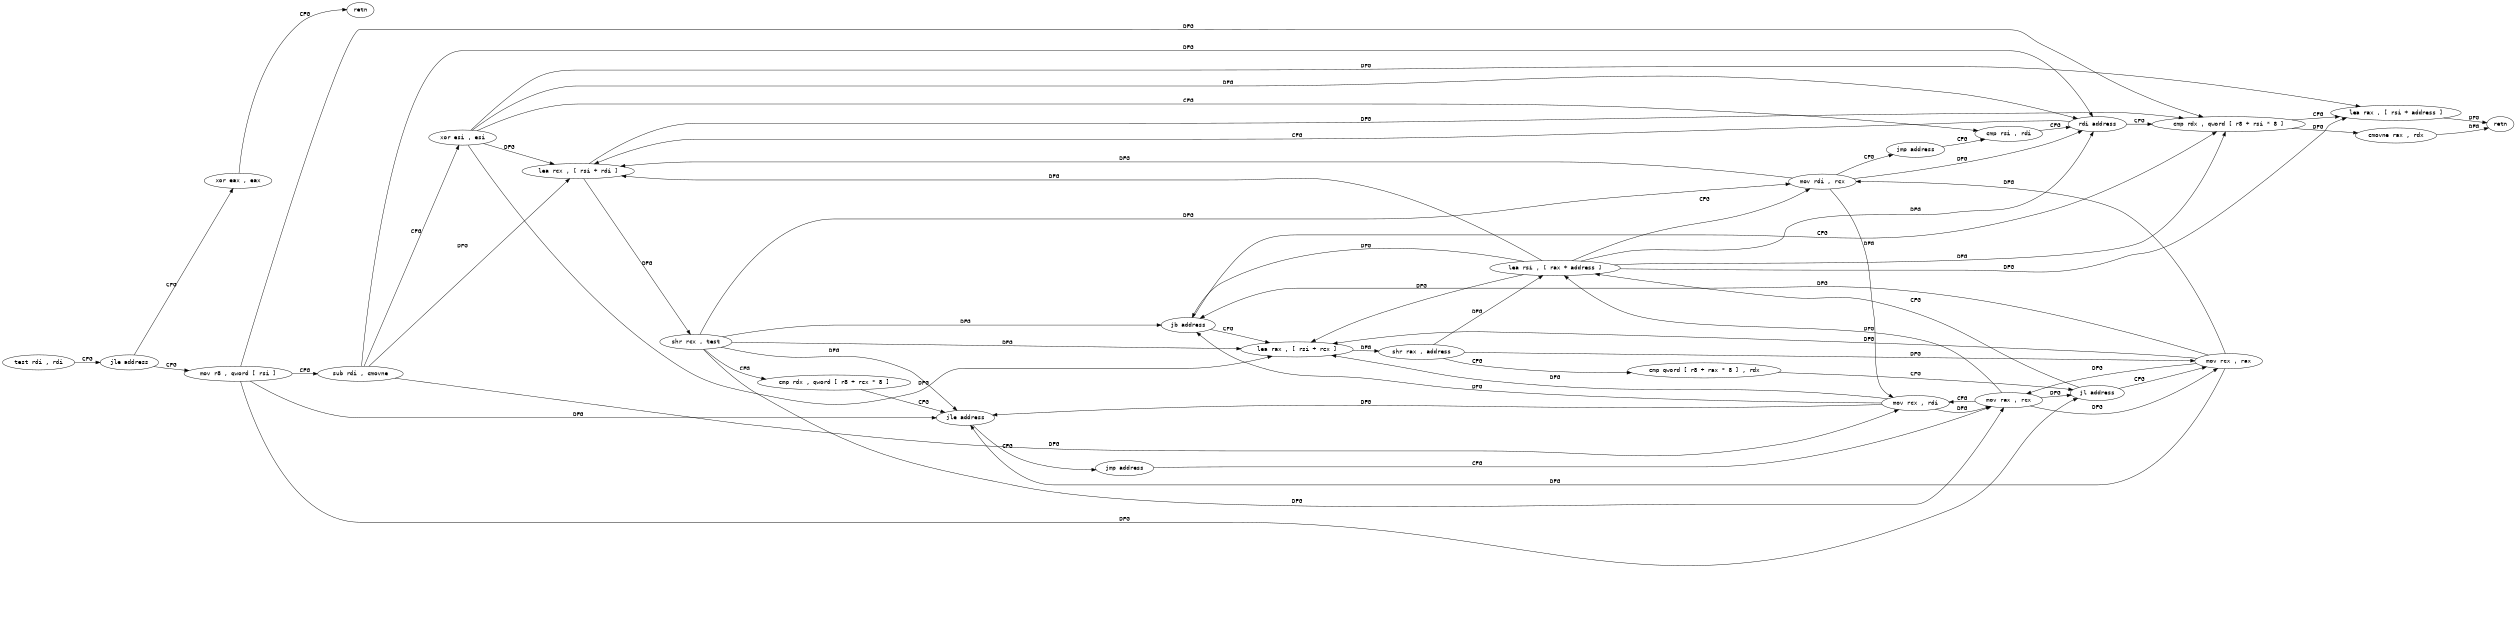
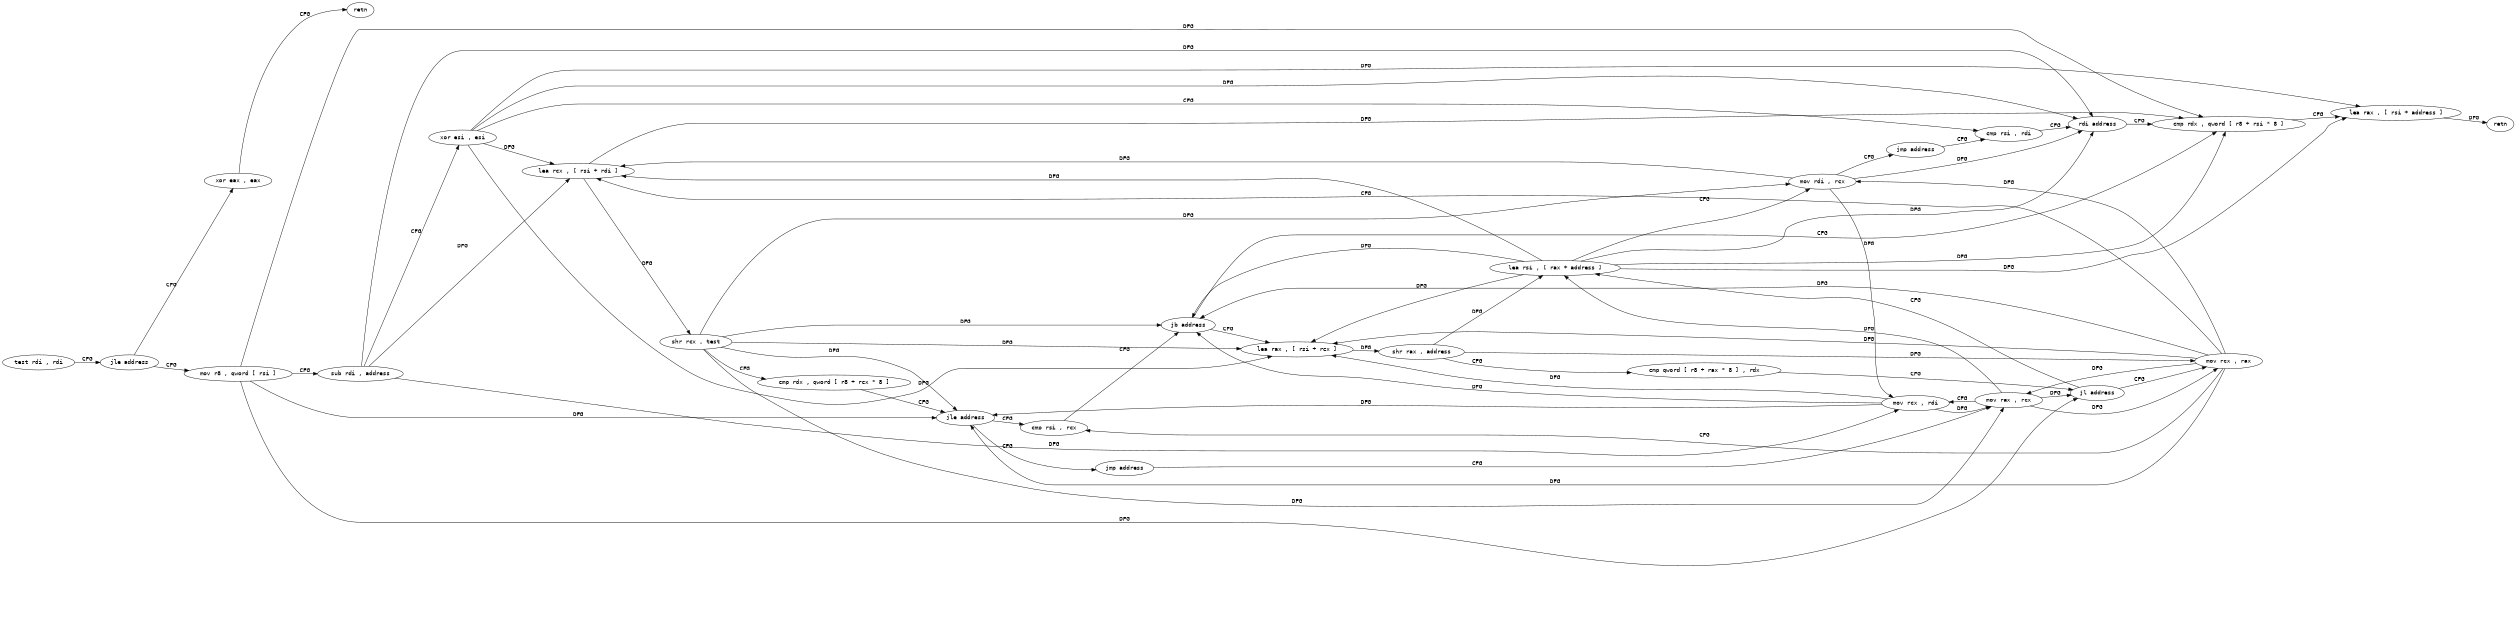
  digraph {
    fontname="DejaVu Sans Mono"
    rankdir=LR
    node [fontname="DejaVu Sans Mono"]
    edge [fontname="DejaVu Sans Mono"]
    n1 [label="test rdi , rdi"]
    n2 [label="jle address"]
    n3 [label="xor eax , eax"]
    n4 [label="mov r8 , qword [ rsi ]"]
    n5 [label=retn]
-   n6 [label="sub rdi , cmovne"]
+   n6 [label="sub rdi , address"]
    n7 [label="cmp rdx , qword [ r8 + rsi * 8 ]"]
    n8 [label="jle address"]
    n9 [label="jl address"]
    n10 [label="xor esi , esi"]
    n11 [label="lea rcx , [ rsi + rdi ]"]
    n12 [label="mov rcx , rdi"]
    n13 [label="rdi address"]
    n14 [label="lea rax , [ rsi + address ]"]
-   n15 [label="cmovne rax , rdx"]
+   n16 [label="cmp rsi , rcx"]
    n17 [label="jmp address"]
    n18 [label="lea rsi , [ rax + address ]"]
    n19 [label="mov rcx , rax"]
    n20 [label="cmp rsi , rdi"]
    n21 [label="lea rax , [ rsi + rcx ]"]
    n22 [label="shr rcx , test"]
    n23 [label="jb address"]
    n24 [label="mov rax , rcx"]
    n25 [label=retn]
    n26 [label="shr rax , address"]
    n27 [label="cmp rdx , qword [ r8 + rcx * 8 ]"]
    n28 [label="mov rdi , rcx"]
    n29 [label="jmp address"]
    n30 [label="cmp qword [ r8 + rax * 8 ] , rdx"]
    n1 -> n2 [label=CFG]
    n2 -> n3 [label=CFG]
    n2 -> n4 [label=CFG]
    n3 -> n5 [label=CFG]
    n4 -> n6 [label=CFG]
    n4 -> n7 [label=DFG]
    n4 -> n8 [label=DFG]
    n4 -> n9 [label=DFG]
    n6 -> n10 [label=CFG]
    n6 -> n11 [label=DFG]
    n6 -> n12 [label=DFG]
    n6 -> n13 [label=DFG]
    n7 -> n14 [label=CFG]
-   n7 -> n15 [label=DFG]
+   n8 -> n16 [label=CFG]
    n8 -> n17 [label=CFG]
    n9 -> n18 [label=CFG]
    n9 -> n19 [label=CFG]
    n10 -> n11 [label=DFG]
    n10 -> n13 [label=DFG]
    n10 -> n14 [label=DFG]
    n10 -> n20 [label=CFG]
    n10 -> n21 [label=DFG]
    n11 -> n7 [label=DFG]
    n11 -> n22 [label=DFG]
    n12 -> n8 [label=DFG]
    n12 -> n21 [label=DFG]
    n12 -> n23 [label=DFG]
    n12 -> n24 [label=DFG]
    n13 -> n7 [label=CFG]
-   n13 -> n11 [label=CFG]
+   n19 -> n11 [label=CFG]
    n14 -> n25 [label=DFG]
-   n15 -> n25 [label=DFG]
+   n16 -> n23 [label=CFG]
    n17 -> n24 [label=CFG]
    n18 -> n7 [label=DFG]
    n18 -> n11 [label=DFG]
    n18 -> n13 [label=DFG]
    n18 -> n14 [label=DFG]
    n18 -> n21 [label=DFG]
    n18 -> n23 [label=DFG]
    n18 -> n28 [label=CFG]
    n19 -> n8 [label=DFG]
+   n19 -> n16 [label=CFG]
    n19 -> n21 [label=DFG]
    n19 -> n23 [label=DFG]
    n19 -> n24 [label=DFG]
    n19 -> n28 [label=DFG]
    n20 -> n13 [label=CFG]
    n21 -> n26 [label=DFG]
    n22 -> n8 [label=DFG]
    n22 -> n21 [label=DFG]
    n22 -> n23 [label=DFG]
    n22 -> n24 [label=DFG]
    n22 -> n27 [label=CFG]
    n22 -> n28 [label=DFG]
    n23 -> n7 [label=CFG]
    n23 -> n21 [label=CFG]
    n24 -> n9 [label=DFG]
    n24 -> n12 [label=CFG]
    n24 -> n18 [label=DFG]
    n24 -> n19 [label=DFG]
    n26 -> n18 [label=DFG]
    n26 -> n19 [label=DFG]
    n26 -> n30 [label=CFG]
    n27 -> n8 [label=CFG]
    n28 -> n11 [label=DFG]
    n28 -> n12 [label=DFG]
    n28 -> n13 [label=DFG]
    n28 -> n29 [label=CFG]
    n29 -> n20 [label=CFG]
    n30 -> n9 [label=CFG]
  }
